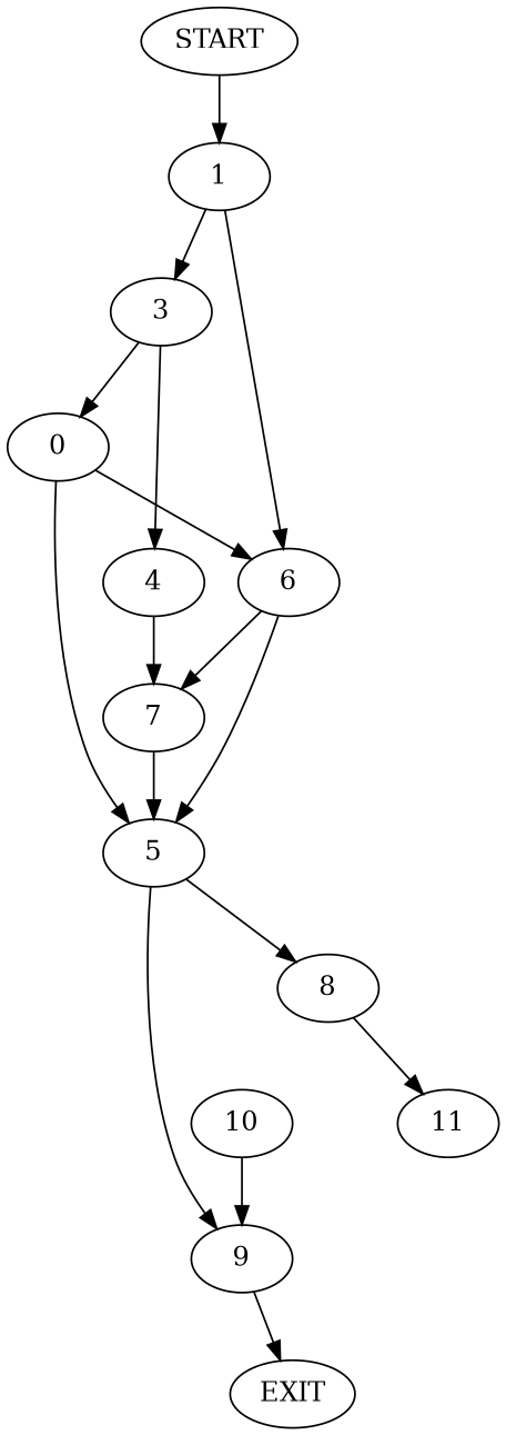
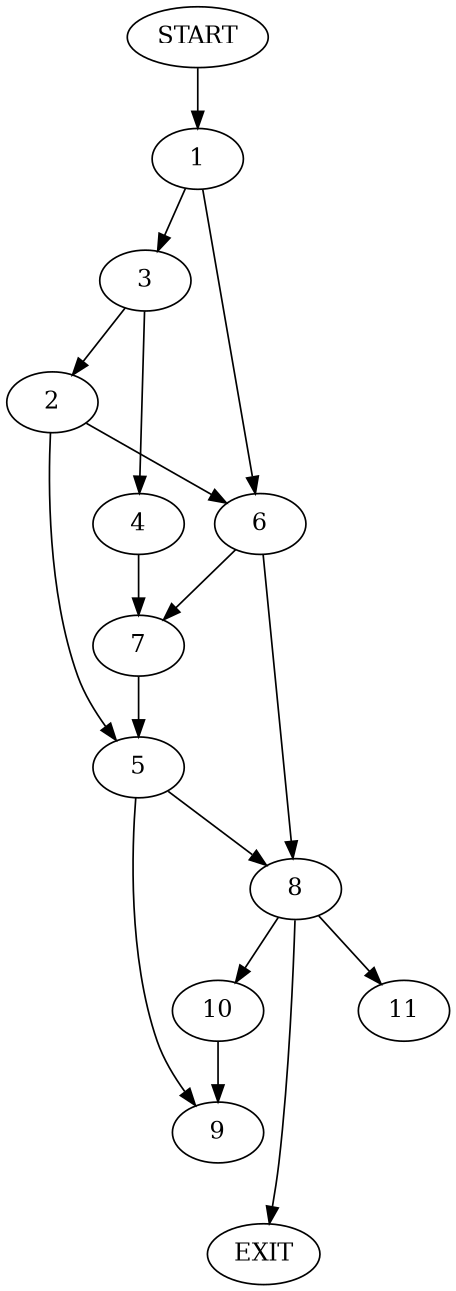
  digraph {
    n1 [label=START]
    1
    3
    6
    n5 [label=EXIT]
-   2 [label=0]
+   2
    5
    4
    8
    9
    7
    10
    11
    n1 -> 1
    1 -> 3
    1 -> 6
    3 -> 2
    3 -> 4
-   6 -> 5
+   6 -> 8
    6 -> 7
    2 -> 6
    2 -> 5
    5 -> 8
    5 -> 9
    4 -> 7
+   8 -> 10
    8 -> 11
-   9 -> n5
+   8 -> n5
    7 -> 5
    10 -> 9
  }
